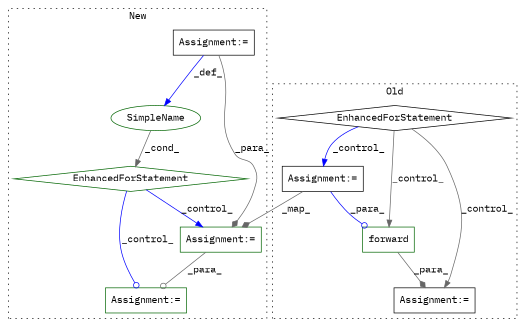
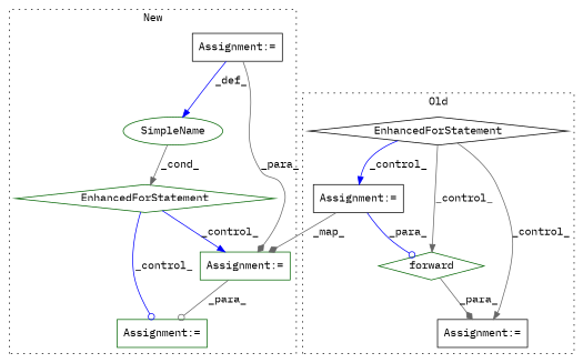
  digraph {
    fontname="IBM Plex Mono"
    node [a=7 l=1 s="6503,6582" shape=box color=darkgreen fontname="IBM Plex Mono"]
    edge [color=gray40 arrowhead=normal fontname="IBM Plex Mono"]
-   n1 [a=32 l="8,1" label=forward s="6740,6779"]
+   n1 [a=32 l="8,1" label=forward s="6740,6779" shape=diamond]
    n2 [label="Assignment:=" s=6729 color=black]
    n3 [a=70 l="53,2" label=EnhancedForStatement s="6544,6629" shape=diamond color=black]
    n4 [label="Assignment:=" s=6701 color=black]
    n5 [a=70 l="65,2" label=EnhancedForStatement shape=diamond]
    n6 [l="65,2" label="Assignment:=" color=black]
    n7 [label="Assignment:=" s=6630]
    n8 [a=42 l=3 label=SimpleName s=6572 shape=ellipse]
    n9 [label="Assignment:=" s=6599]
    subgraph cluster_1 {
      label=Old
      style=dotted
      n1
      n2
      n3
      n4
    }
    subgraph cluster_2 {
      label=New
      style=dotted
      n5
      n6
      n7
      n8
      n9
    }
    n1 -> n2 [label=_para_ arrowhead=diamond]
    n3 -> n1 [label=_control_]
    n3 -> n2 [label=_control_]
    n3 -> n4 [label=_control_ color=blue]
    n4 -> n1 [label=_para_ color=blue arrowhead=odot]
    n4 -> n9 [label=_map_ arrowhead=diamond]
    n5 -> n7 [label=_control_ color=blue arrowhead=odot]
    n5 -> n9 [label=_control_ color=blue]
    n6 -> n8 [label=_def_ color=blue]
    n6 -> n9 [label=_para_ arrowhead=diamond]
    n8 -> n5 [label=_cond_]
    n9 -> n7 [label=_para_ arrowhead=odot]
  }
